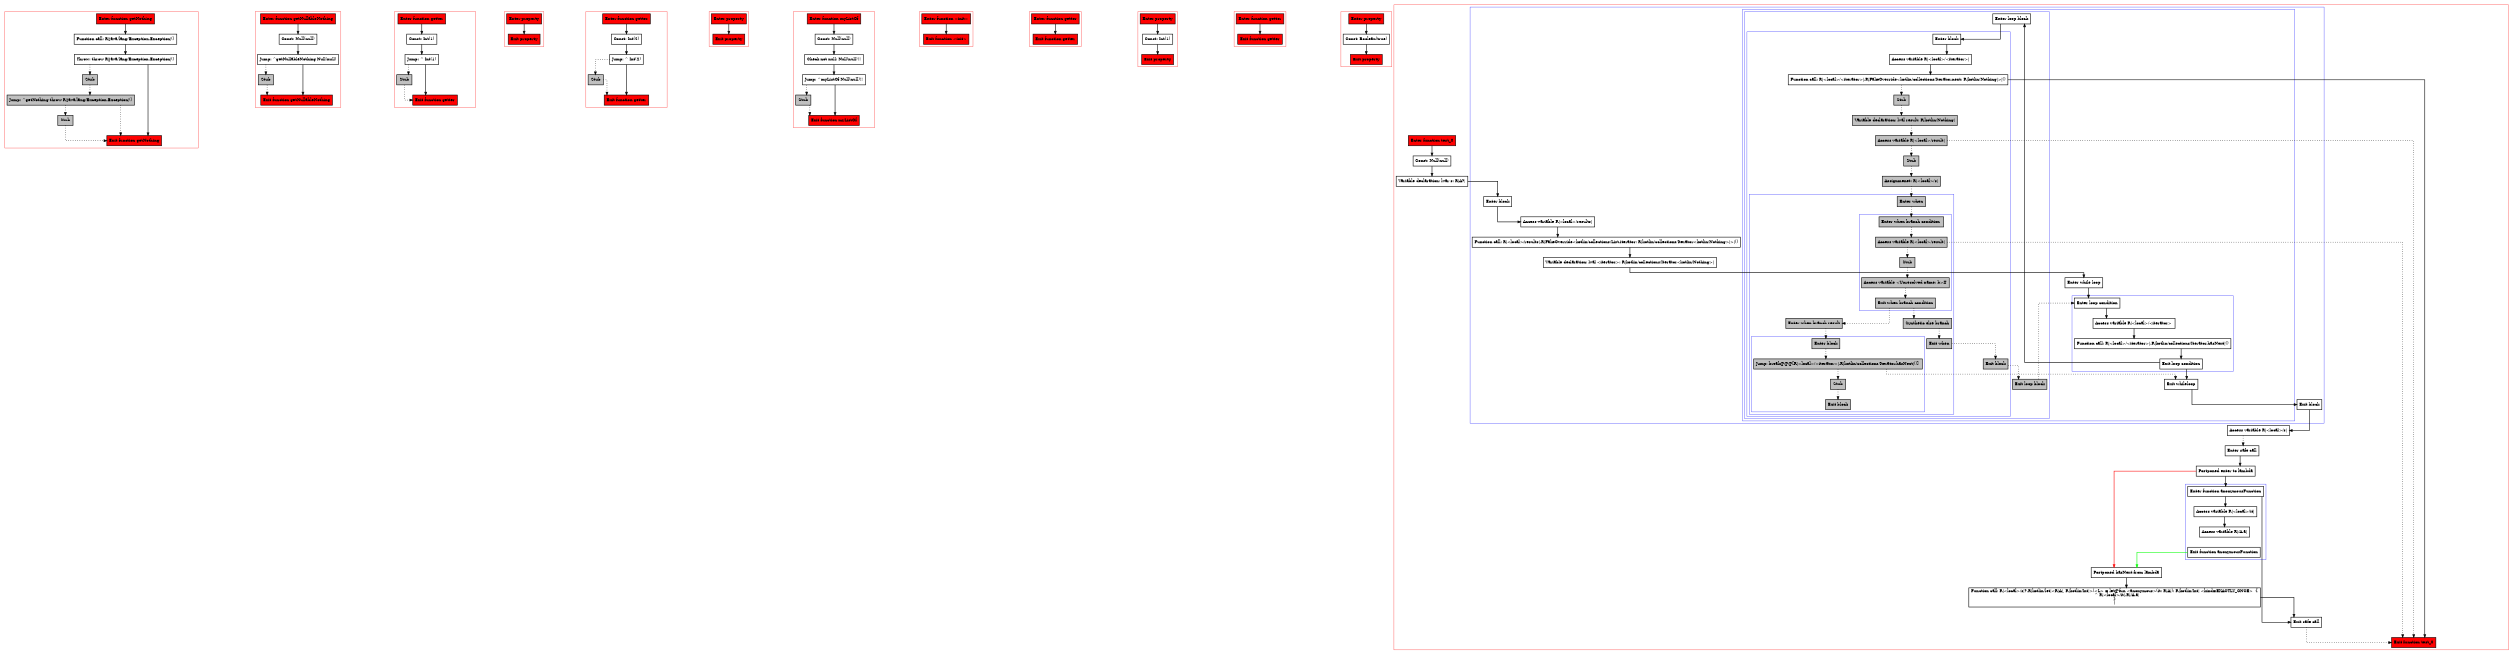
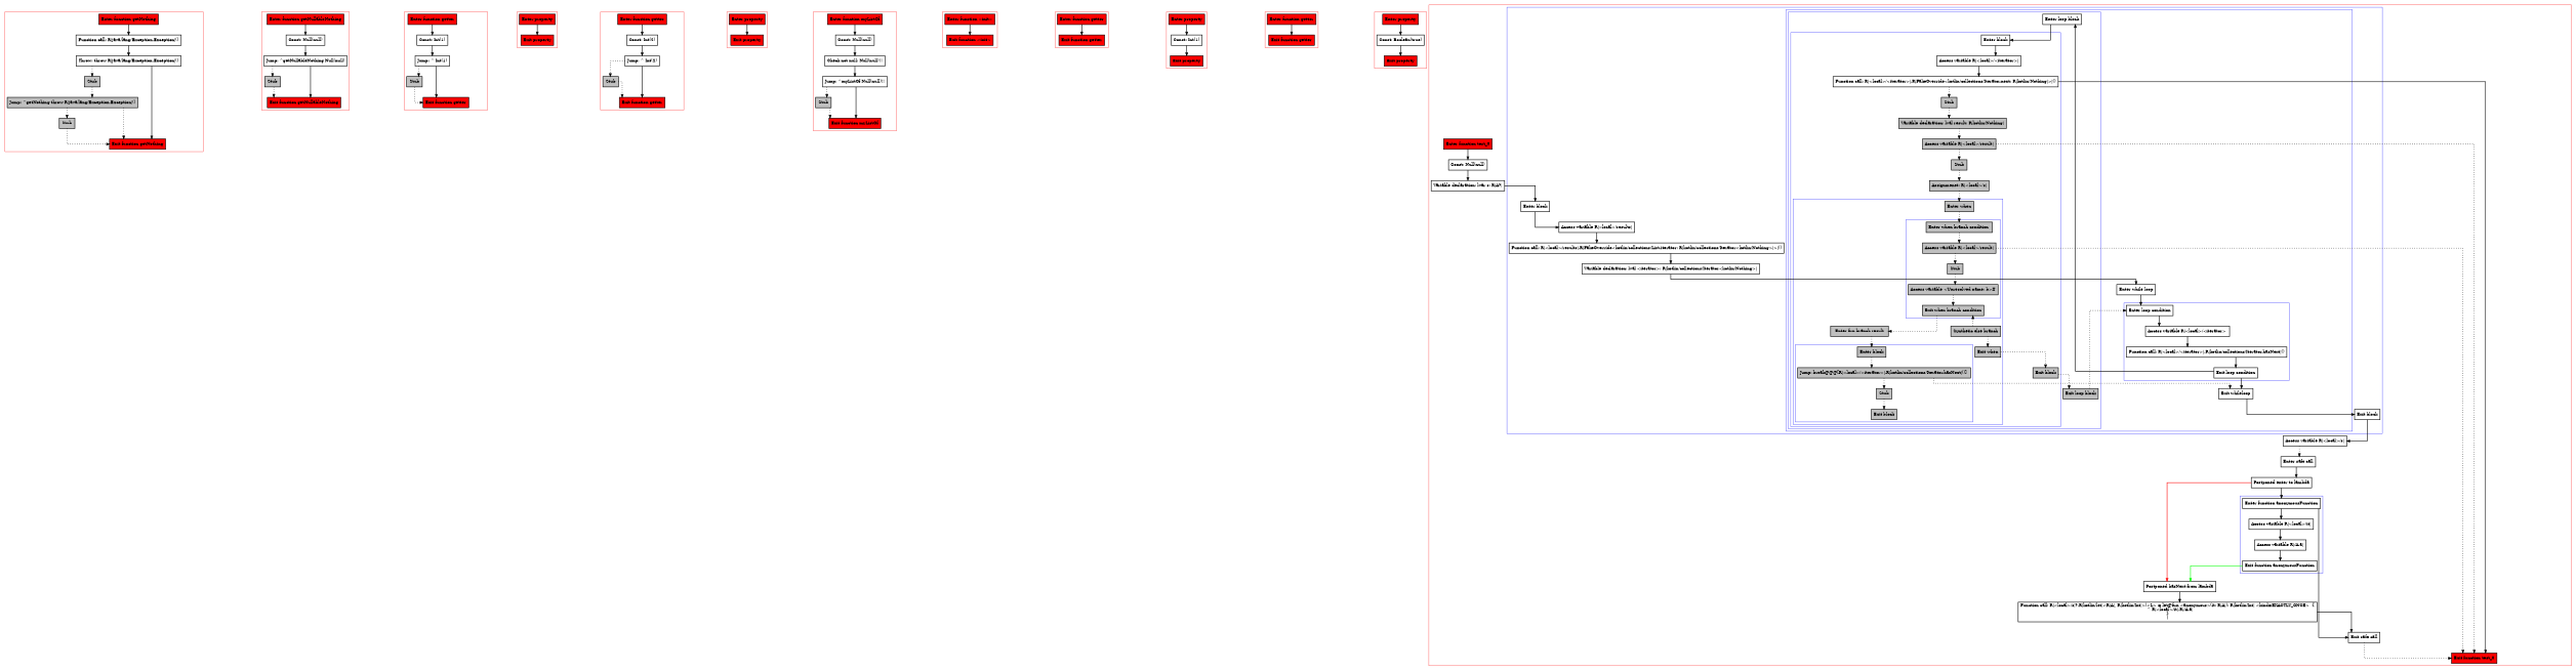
  digraph {
    nodesep=3
    splines=ortho
    node [penwidth=2 shape=box style=filled]
    edge [penwidth=2]
    n1 [fillcolor=red label="Enter function getNothing"]
    n2 [label="Function call: R|java/lang/Exception.Exception|()" style=""]
    n3 [label="Throw: throw R|java/lang/Exception.Exception|()" style=""]
    n4 [fillcolor=gray label=Stub]
    n5 [fillcolor=gray label="Jump: ^getNothing throw R|java/lang/Exception.Exception|()"]
    n6 [fillcolor=gray label=Stub]
    n7 [fillcolor=red label="Exit function getNothing"]
    n8 [fillcolor=red label="Enter function getNullableNothing"]
    n9 [label="Const: Null(null)" style=""]
    n10 [label="Jump: ^getNullableNothing Null(null)" style=""]
    n11 [fillcolor=gray label=Stub]
    n12 [fillcolor=red label="Exit function getNullableNothing"]
    n13 [fillcolor=red label="Enter function getter"]
    n14 [label="Const: Int(1)" style=""]
    n15 [label="Jump: ^ Int(1)" style=""]
    n16 [fillcolor=gray label=Stub]
    n17 [fillcolor=red label="Exit function getter"]
    n18 [fillcolor=red label="Enter property"]
    n19 [fillcolor=red label="Exit property"]
    n20 [fillcolor=red label="Enter function getter"]
    n21 [label="Const: Int(2)" style=""]
    n22 [label="Jump: ^ Int(2)" style=""]
    n23 [fillcolor=gray label=Stub]
    n24 [fillcolor=red label="Exit function getter"]
    n25 [fillcolor=red label="Enter property"]
    n26 [fillcolor=red label="Exit property"]
    n27 [fillcolor=red label="Enter function myListOf"]
    n28 [label="Const: Null(null)" style=""]
    n29 [label="Check not null: Null(null)!!" style=""]
    n30 [label="Jump: ^myListOf Null(null)!!" style=""]
    n31 [fillcolor=gray label=Stub]
    n32 [fillcolor=red label="Exit function myListOf"]
    n33 [fillcolor=red label="Enter function <init>"]
    n34 [fillcolor=red label="Exit function <init>"]
    n35 [fillcolor=red label="Enter function getter"]
    n36 [fillcolor=red label="Exit function getter"]
    n37 [fillcolor=red label="Enter property"]
    n38 [label="Const: Int(1)" style=""]
    n39 [fillcolor=red label="Exit property"]
    n40 [fillcolor=red label="Enter function getter"]
    n41 [fillcolor=red label="Exit function getter"]
    n42 [fillcolor=red label="Enter property"]
    n43 [label="Const: Boolean(true)" style=""]
    n44 [fillcolor=red label="Exit property"]
    n45 [label="Enter loop condition" style=""]
    n46 [label="Access variable R|<local>/<iterator>|" style=""]
    n47 [label="Function call: R|<local>/<iterator>|.R|kotlin/collections/Iterator.hasNext|()" style=""]
    n48 [label="Exit loop condition" style=""]
    n49 [fillcolor=gray label="Enter when branch condition "]
    n50 [fillcolor=gray label="Access variable R|<local>/result|"]
    n51 [fillcolor=gray label=Stub]
    n52 [fillcolor=gray label="Access variable <Unresolved name: b>#"]
    n53 [fillcolor=gray label="Exit when branch condition"]
    n54 [fillcolor=gray label="Enter block"]
    n55 [fillcolor=gray label="Jump: break@@@[R|<local>/<iterator>|.R|kotlin/collections/Iterator.hasNext|()] "]
    n56 [fillcolor=gray label=Stub]
    n57 [fillcolor=gray label="Exit block"]
    n58 [fillcolor=gray label="Enter when"]
    n59 [fillcolor=gray label="Synthetic else branch"]
-   n60 [fillcolor=gray label="Enter when branch result"]
+   n60 [fillcolor=gray label="Enter fun branch result"]
    n61 [fillcolor=gray label="Exit when"]
    n62 [label="Enter block" style=""]
    n63 [label="Access variable R|<local>/<iterator>|" style=""]
    n64 [label="Function call: R|<local>/<iterator>|.R|FakeOverride<kotlin/collections/Iterator.next: R|kotlin/Nothing|>|()" style=""]
    n65 [fillcolor=gray label=Stub]
    n66 [fillcolor=gray label="Variable declaration: lval result: R|kotlin/Nothing|"]
    n67 [fillcolor=gray label="Access variable R|<local>/result|"]
    n68 [fillcolor=gray label=Stub]
    n69 [fillcolor=gray label="Assignmenet: R|<local>/s|"]
    n70 [fillcolor=gray label="Exit block"]
    n71 [label="Enter loop block" style=""]
    n72 [fillcolor=gray label="Exit loop block"]
    n73 [label="Enter while loop" style=""]
    n74 [label="Exit whileloop" style=""]
    n75 [label="Enter block" style=""]
    n76 [label="Access variable R|<local>/results|" style=""]
    n77 [label="Function call: R|<local>/results|.R|FakeOverride<kotlin/collections/List.iterator: R|kotlin/collections/Iterator<kotlin/Nothing>|>|()" style=""]
    n78 [label="Variable declaration: lval <iterator>: R|kotlin/collections/Iterator<kotlin/Nothing>|" style=""]
    n79 [label="Exit block" style=""]
    n80 [label="Enter function anonymousFunction" style=""]
    n81 [label="Access variable R|<local>/it|" style=""]
    n82 [label="Access variable R|/A.a|" style=""]
    n83 [label="Exit function anonymousFunction" style=""]
    n84 [fillcolor=red label="Enter function test_0"]
    n85 [label="Const: Null(null)" style=""]
    n86 [label="Variable declaration: lvar s: R|A?|" style=""]
    n87 [label="Access variable R|<local>/s|" style=""]
    n88 [label="Enter safe call" style=""]
    n89 [label="Postponed enter to lambda" style=""]
    n90 [label="Postponed hasNext from lambda" style=""]
    n91 [label="Function call: R|<local>/s|?.R|kotlin/let|<R|A|, R|kotlin/Int|>(<L> = let@fun <anonymous>(it: R|A|): R|kotlin/Int| <kind=EXACTLY_ONCE>  {\n    ^ R|<local>/it|.R|/A.a|\n}\n)" style=""]
    n92 [label="Exit safe call" style=""]
    n93 [fillcolor=red label="Exit function test_0"]
    subgraph cluster_1 {
      color=red
      n1
      n2
      n3
      n4
      n5
      n6
      n7
    }
    subgraph cluster_2 {
      color=red
      n8
      n9
      n10
      n11
      n12
    }
    subgraph cluster_3 {
      color=red
      n13
      n14
      n15
      n16
      n17
    }
    subgraph cluster_4 {
      color=red
      n18
      n19
    }
    subgraph cluster_5 {
      color=red
      n20
      n21
      n22
      n23
      n24
    }
    subgraph cluster_6 {
      color=red
      n25
      n26
    }
    subgraph cluster_7 {
      color=red
      n27
      n28
      n29
      n30
      n31
      n32
    }
    subgraph cluster_8 {
      color=red
      n33
      n34
    }
    subgraph cluster_9 {
      color=red
      n35
      n36
    }
    subgraph cluster_10 {
      color=red
      n37
      n38
      n39
    }
    subgraph cluster_11 {
      color=red
      n40
      n41
    }
    subgraph cluster_12 {
      color=red
      n42
      n43
      n44
    }
    subgraph cluster_13 {
      color=red
      n84
      n85
      n86
      n87
      n88
      n89
      n90
      n91
      n92
      n93
      subgraph cluster_14 {
        color=blue
        n75
        n76
        n77
        n78
        n79
        subgraph cluster_15 {
          color=blue
          n73
          n74
          subgraph cluster_16 {
            color=blue
            n45
            n46
            n47
            n48
          }
          subgraph cluster_17 {
            color=blue
            n71
            n72
            subgraph cluster_18 {
              color=blue
              n62
              n63
              n64
              n65
              n66
              n67
              n68
              n69
              n70
              subgraph cluster_19 {
                color=blue
                n58
                n59
                n60
                n61
                subgraph cluster_20 {
                  color=blue
                  n49
                  n50
                  n51
                  n52
                  n53
                }
                subgraph cluster_21 {
                  color=blue
                  n54
                  n55
                  n56
                  n57
                }
              }
            }
          }
        }
      }
      subgraph cluster_22 {
        color=blue
        n80
        n81
        n82
        n83
      }
    }
    n1 -> n2
    n2 -> n3
    n3 -> n4 [style=dotted]
    n3 -> n7
    n4 -> n5 [style=dotted]
    n5 -> n6 [style=dotted]
    n5 -> n7 [style=dotted]
    n6 -> n7 [style=dotted]
    n8 -> n9
    n9 -> n10
    n10 -> n11 [style=dotted]
    n10 -> n12
    n11 -> n12 [style=dotted]
    n13 -> n14
    n14 -> n15
    n15 -> n16 [style=dotted]
    n15 -> n17
    n16 -> n17 [style=dotted]
    n18 -> n19
    n20 -> n21
    n21 -> n22
    n22 -> n23 [style=dotted]
    n22 -> n24
    n23 -> n24 [style=dotted]
    n25 -> n26
    n27 -> n28
    n28 -> n29
    n29 -> n30
    n30 -> n31 [style=dotted]
    n30 -> n32
    n31 -> n32 [style=dotted]
    n33 -> n34
    n35 -> n36
    n37 -> n38
    n38 -> n39
    n40 -> n41
    n42 -> n43
    n43 -> n44
    n45 -> n46
    n46 -> n47
    n47 -> n48
    n48 -> n71
    n48 -> n74
    n49 -> n50 [style=dotted]
    n50 -> n51 [style=dotted]
    n50 -> n93 [style=dotted]
    n51 -> n52 [style=dotted]
    n52 -> n53 [style=dotted]
-   n53 -> n59 [style=dotted]
+   n59 -> n53 [style=dotted]
    n53 -> n60 [style=dotted]
    n54 -> n55 [style=dotted]
    n55 -> n56 [style=dotted]
    n55 -> n74 [style=dotted]
    n56 -> n57 [style=dotted]
    n58 -> n49 [style=dotted]
    n59 -> n61 [style=dotted]
    n60 -> n54 [style=dotted]
    n61 -> n70 [style=dotted]
    n62 -> n63
    n63 -> n64
    n64 -> n65 [style=dotted]
    n64 -> n93
    n65 -> n66 [style=dotted]
    n66 -> n67 [style=dotted]
    n67 -> n68 [style=dotted]
    n67 -> n93 [style=dotted]
    n68 -> n69 [style=dotted]
    n69 -> n58 [style=dotted]
    n70 -> n72 [style=dotted]
    n71 -> n62
    n72 -> n45 [style=dotted]
    n73 -> n45
    n74 -> n79
    n75 -> n76
    n76 -> n77
    n77 -> n78
    n78 -> n73
    n79 -> n87
    n80 -> n81
    n80 -> n92
    n81 -> n82
+   n82 -> n83
    n83 -> n90 [color=green]
    n84 -> n85
    n85 -> n86
    n86 -> n75
    n87 -> n88 [style=dotted]
    n88 -> n89
    n89 -> n80
    n89 -> n90 [color=red]
    n90 -> n91
    n91 -> n92
    n92 -> n93 [style=dotted]
  }
